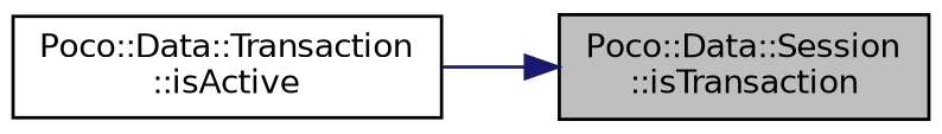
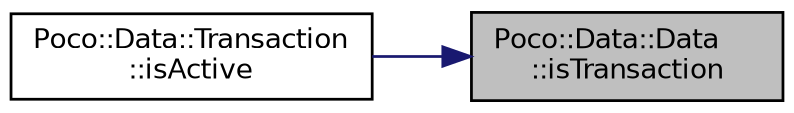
  digraph {
    rankdir=RL
    node [color=black fontname=Helvetica fontsize=10 shape=record style=filled]
-   n1 [fillcolor=grey75 fontcolor=black height=0.2 label="Poco::Data::Session\l::isTransaction" width=0.4]
+   n1 [fillcolor=grey75 fontcolor=black height=0.2 label="Poco::Data::Data\l::isTransaction" width=0.4]
    n2 [fillcolor=white height=0.2 label="Poco::Data::Transaction\l::isActive" width=0.4]
    n1 -> n2 [color=midnightblue dir=back fontname=Helvetica fontsize=10 labelfontname=Helvetica labelfontsize=10 style=solid]
  }
